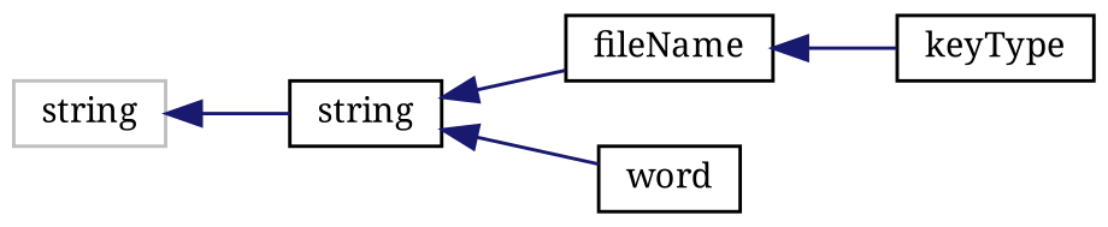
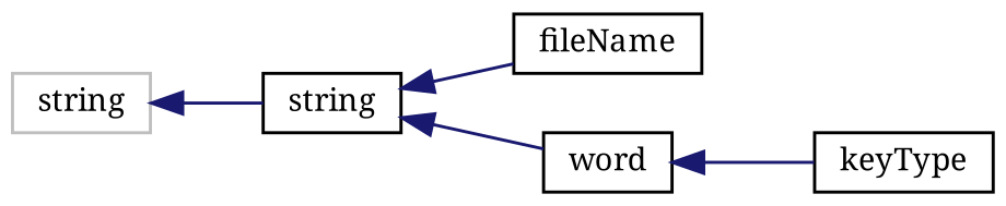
  digraph {
    fontname="Noto Serif"
    rankdir=LR
    node [color=black fontname="Noto Serif" fontsize=10 shape=record]
    edge [color=midnightblue dir=back fontname="Noto Serif" fontsize=10 labelfontname=FreeSans labelfontsize=10 style=solid]
    n1 [color=grey75 height=0.2 label=string width=0.4]
    n2 [height=0.2 label=string width=0.4]
    n3 [height=0.2 label=fileName width=0.4]
    n4 [height=0.2 label=word width=0.4]
    n5 [height=0.2 label=keyType width=0.4]
    n1 -> n2
    n2 -> n3
    n2 -> n4
-   n3 -> n5
+   n4 -> n5
  }
